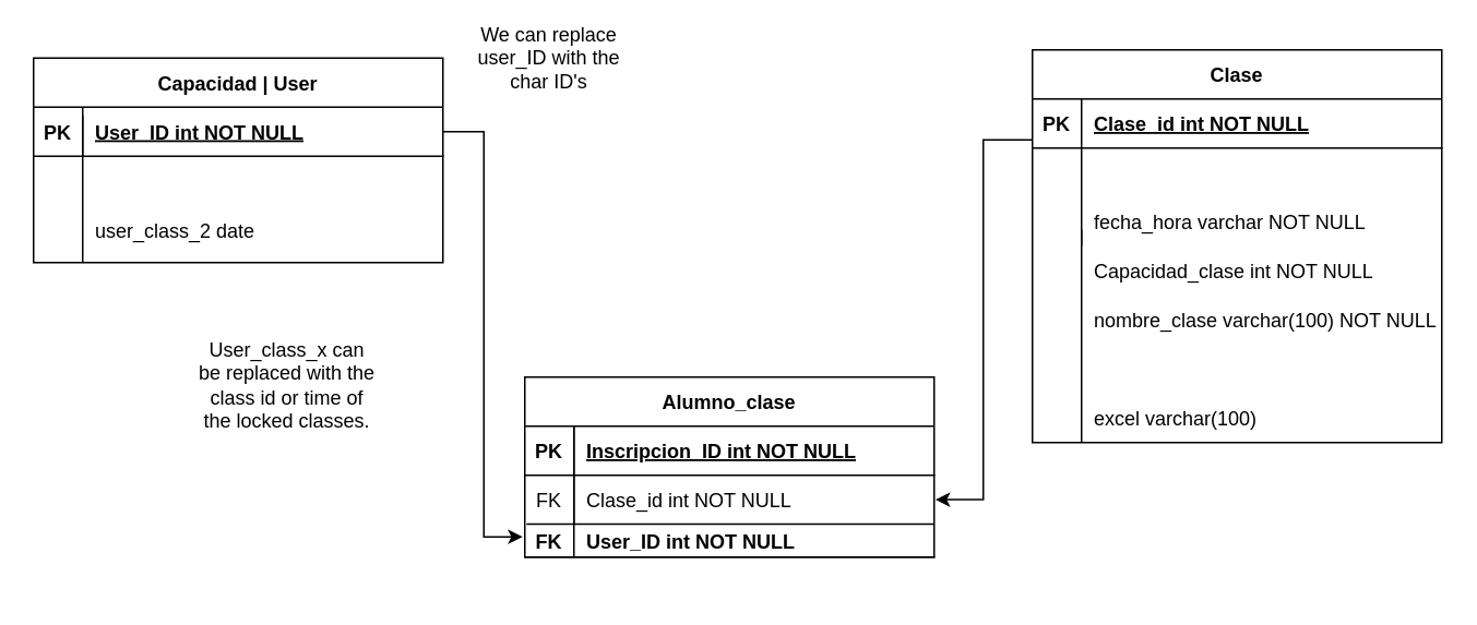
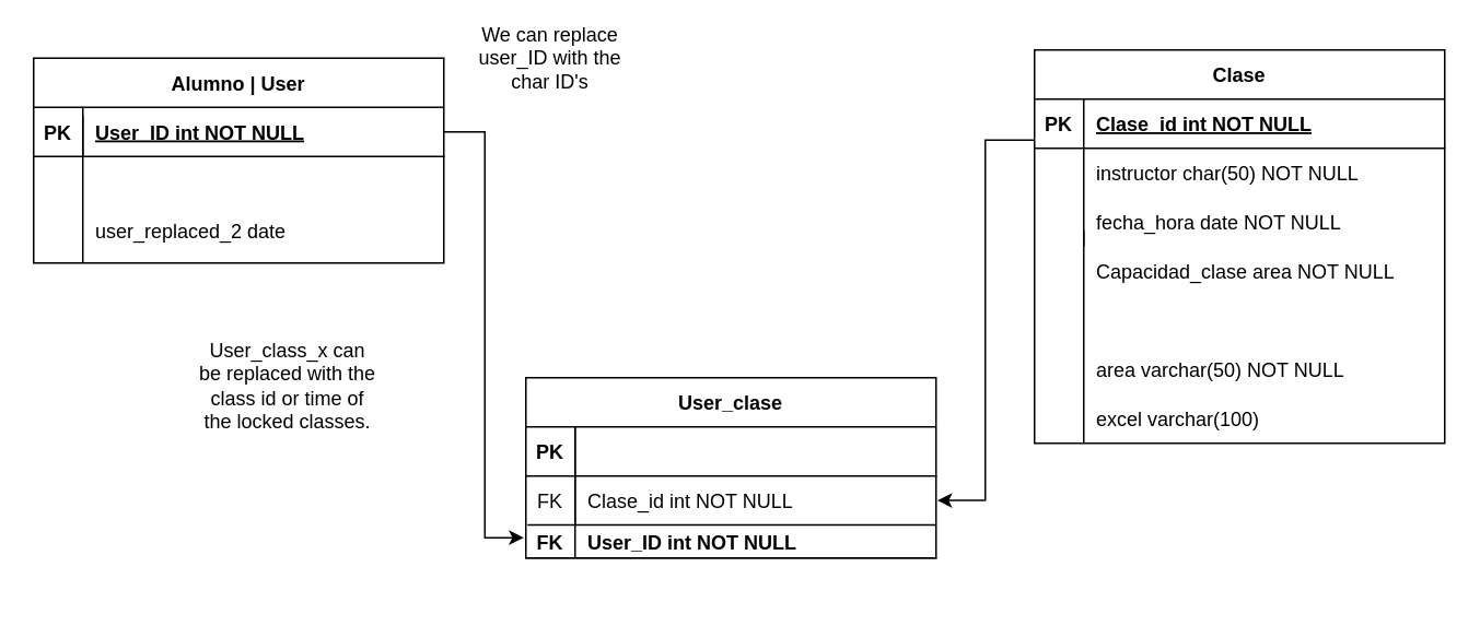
  <mxCell id="0" />
  <mxCell id="1" parent="0" />
  <mxCell id="2" value="Clase" style="shape=table;startSize=30;container=1;collapsible=1;childLayout=tableLayout;fixedRows=1;rowLines=0;fontStyle=1;align=center;resizeLast=1;" vertex="1" parent="1"><mxGeometry x="630" y="30" width="250" height="240" as="geometry" /></mxCell>
  <mxCell id="3" value="" style="shape=partialRectangle;collapsible=0;dropTarget=0;pointerEvents=0;fillColor=none;points=[[0,0.5],[1,0.5]];portConstraint=eastwest;top=0;left=0;right=0;bottom=1;" vertex="1" parent="2"><mxGeometry y="30" width="250" height="30" as="geometry" /></mxCell>
  <mxCell id="4" value="PK" style="shape=partialRectangle;overflow=hidden;connectable=0;fillColor=none;top=0;left=0;bottom=0;right=0;fontStyle=1;" vertex="1" parent="3"><mxGeometry width="30" height="30" as="geometry"><mxRectangle width="30" height="30" as="alternateBounds" /></mxGeometry></mxCell>
  <mxCell id="5" value="Clase_id int NOT NULL " style="shape=partialRectangle;overflow=hidden;connectable=0;fillColor=none;top=0;left=0;bottom=0;right=0;align=left;spacingLeft=6;fontStyle=5;" vertex="1" parent="3"><mxGeometry x="30" width="220" height="30" as="geometry"><mxRectangle width="220" height="30" as="alternateBounds" /></mxGeometry></mxCell>
  <mxCell id="6" value="" style="shape=partialRectangle;collapsible=0;dropTarget=0;pointerEvents=0;fillColor=none;points=[[0,0.5],[1,0.5]];portConstraint=eastwest;top=0;left=0;right=0;bottom=0;" vertex="1" parent="2"><mxGeometry y="60" width="250" height="30" as="geometry" /></mxCell>
  <mxCell id="7" value="" style="shape=partialRectangle;overflow=hidden;connectable=0;fillColor=none;top=0;left=0;bottom=0;right=0;" vertex="1" parent="6"><mxGeometry width="30" height="30" as="geometry"><mxRectangle width="30" height="30" as="alternateBounds" /></mxGeometry></mxCell>
+ <mxCell id="8" value="instructor char(50) NOT NULL" style="shape=partialRectangle;overflow=hidden;connectable=0;fillColor=none;top=0;left=0;bottom=0;right=0;align=left;spacingLeft=6;" vertex="1" parent="6"><mxGeometry x="30" width="220" height="30" as="geometry"><mxRectangle width="220" height="30" as="alternateBounds" /></mxGeometry></mxCell>
  <mxCell id="9" value="" style="shape=partialRectangle;collapsible=0;dropTarget=0;pointerEvents=0;fillColor=none;points=[[0,0.5],[1,0.5]];portConstraint=eastwest;top=0;left=0;right=0;bottom=0;" vertex="1" parent="2"><mxGeometry y="90" width="250" height="30" as="geometry" /></mxCell>
  <mxCell id="10" value="" style="shape=partialRectangle;overflow=hidden;connectable=0;fillColor=none;top=0;left=0;bottom=0;right=0;" vertex="1" parent="9"><mxGeometry width="30" height="30" as="geometry"><mxRectangle width="30" height="30" as="alternateBounds" /></mxGeometry></mxCell>
- <mxCell id="11" value="fecha_hora varchar NOT NULL" style="shape=partialRectangle;overflow=hidden;connectable=0;fillColor=none;top=0;left=0;bottom=0;right=0;align=left;spacingLeft=6;" vertex="1" parent="9"><mxGeometry x="30" width="220" height="30" as="geometry"><mxRectangle width="220" height="30" as="alternateBounds" /></mxGeometry></mxCell>
- <mxCell id="12" value="Capacidad | User" style="shape=table;startSize=30;container=1;collapsible=1;childLayout=tableLayout;fixedRows=1;rowLines=0;fontStyle=1;align=center;resizeLast=1;" vertex="1" parent="1"><mxGeometry x="20" y="35" width="250" height="125" as="geometry" /></mxCell>
+ <mxCell id="11" value="fecha_hora date NOT NULL" style="shape=partialRectangle;overflow=hidden;connectable=0;fillColor=none;top=0;left=0;bottom=0;right=0;align=left;spacingLeft=6;" vertex="1" parent="9"><mxGeometry x="30" width="220" height="30" as="geometry"><mxRectangle width="220" height="30" as="alternateBounds" /></mxGeometry></mxCell>
+ <mxCell id="12" value="Alumno | User" style="shape=table;startSize=30;container=1;collapsible=1;childLayout=tableLayout;fixedRows=1;rowLines=0;fontStyle=1;align=center;resizeLast=1;" vertex="1" parent="1"><mxGeometry x="20" y="35" width="250" height="125" as="geometry" /></mxCell>
  <mxCell id="13" value="" style="shape=partialRectangle;collapsible=0;dropTarget=0;pointerEvents=0;fillColor=none;points=[[0,0.5],[1,0.5]];portConstraint=eastwest;top=0;left=0;right=0;bottom=1;" vertex="1" parent="12"><mxGeometry y="30" width="250" height="30" as="geometry" /></mxCell>
  <mxCell id="14" value="PK" style="shape=partialRectangle;overflow=hidden;connectable=0;fillColor=none;top=0;left=0;bottom=0;right=0;fontStyle=1;" vertex="1" parent="13"><mxGeometry width="30" height="30" as="geometry"><mxRectangle width="30" height="30" as="alternateBounds" /></mxGeometry></mxCell>
  <mxCell id="15" value="User_ID int NOT NULL" style="shape=partialRectangle;overflow=hidden;connectable=0;fillColor=none;top=0;left=0;bottom=0;right=0;align=left;spacingLeft=6;fontStyle=5;" vertex="1" parent="13"><mxGeometry x="30" width="220" height="30" as="geometry"><mxRectangle width="220" height="30" as="alternateBounds" /></mxGeometry></mxCell>
  <mxCell id="16" value="" style="shape=partialRectangle;collapsible=0;dropTarget=0;pointerEvents=0;fillColor=none;points=[[0,0.5],[1,0.5]];portConstraint=eastwest;top=0;left=0;right=0;bottom=0;" vertex="1" parent="12"><mxGeometry y="60" width="250" height="30" as="geometry" /></mxCell>
  <mxCell id="17" value="" style="shape=partialRectangle;overflow=hidden;connectable=0;fillColor=none;top=0;left=0;bottom=0;right=0;" vertex="1" parent="16"><mxGeometry width="30" height="30" as="geometry"><mxRectangle width="30" height="30" as="alternateBounds" /></mxGeometry></mxCell>
- <mxCell id="18" value="user_class_2 date" style="shape=partialRectangle;overflow=hidden;connectable=0;fillColor=none;top=0;left=0;bottom=0;right=0;align=left;spacingLeft=6;" vertex="1" parent="1"><mxGeometry x="50" y="125" width="220" height="30" as="geometry"><mxRectangle width="220" height="30" as="alternateBounds" /></mxGeometry></mxCell>
+ <mxCell id="18" value="user_replaced_2 date" style="shape=partialRectangle;overflow=hidden;connectable=0;fillColor=none;top=0;left=0;bottom=0;right=0;align=left;spacingLeft=6;" vertex="1" parent="1"><mxGeometry x="50" y="125" width="220" height="30" as="geometry"><mxRectangle width="220" height="30" as="alternateBounds" /></mxGeometry></mxCell>
  <mxCell id="19" value="" style="shape=partialRectangle;overflow=hidden;connectable=0;fillColor=none;top=0;left=0;bottom=0;right=0;" vertex="1" parent="1"><mxGeometry x="20" y="125" width="30" height="30" as="geometry"><mxRectangle width="30" height="30" as="alternateBounds" /></mxGeometry></mxCell>
  <mxCell id="20" style="edgeStyle=orthogonalEdgeStyle;rounded=0;orthogonalLoop=1;jettySize=auto;html=1;entryX=1.003;entryY=0.122;entryDx=0;entryDy=0;entryPerimeter=0;" edge="1" parent="1" source="3" target="32"><mxGeometry relative="1" as="geometry"><mxPoint x="570" y="300" as="targetPoint" /><Array as="points"><mxPoint x="600" y="85" /><mxPoint x="600" y="305" /></Array></mxGeometry></mxCell>
- <mxCell id="21" value="Capacidad_clase int NOT NULL" style="shape=partialRectangle;overflow=hidden;connectable=0;fillColor=none;top=0;left=0;bottom=0;right=0;align=left;spacingLeft=6;" vertex="1" parent="1"><mxGeometry x="660" y="150" width="220" height="30" as="geometry"><mxRectangle width="220" height="30" as="alternateBounds" /></mxGeometry></mxCell>
- <mxCell id="22" value="Alumno_clase" style="shape=table;startSize=30;container=1;collapsible=1;childLayout=tableLayout;fixedRows=1;rowLines=0;fontStyle=1;align=center;resizeLast=1;" vertex="1" parent="1"><mxGeometry x="320" y="230" width="250" height="110" as="geometry" /></mxCell>
+ <mxCell id="21" value="Capacidad_clase area NOT NULL" style="shape=partialRectangle;overflow=hidden;connectable=0;fillColor=none;top=0;left=0;bottom=0;right=0;align=left;spacingLeft=6;" vertex="1" parent="1"><mxGeometry x="660" y="150" width="220" height="30" as="geometry"><mxRectangle width="220" height="30" as="alternateBounds" /></mxGeometry></mxCell>
+ <mxCell id="22" value="User_clase" style="shape=table;startSize=30;container=1;collapsible=1;childLayout=tableLayout;fixedRows=1;rowLines=0;fontStyle=1;align=center;resizeLast=1;" vertex="1" parent="1"><mxGeometry x="320" y="230" width="250" height="110" as="geometry" /></mxCell>
  <mxCell id="23" value="" style="shape=partialRectangle;collapsible=0;dropTarget=0;pointerEvents=0;fillColor=none;points=[[0,0.5],[1,0.5]];portConstraint=eastwest;top=0;left=0;right=0;bottom=1;" vertex="1" parent="22"><mxGeometry y="30" width="250" height="30" as="geometry" /></mxCell>
  <mxCell id="24" value="PK" style="shape=partialRectangle;overflow=hidden;connectable=0;fillColor=none;top=0;left=0;bottom=0;right=0;fontStyle=1;" vertex="1" parent="23"><mxGeometry width="30" height="30" as="geometry"><mxRectangle width="30" height="30" as="alternateBounds" /></mxGeometry></mxCell>
- <mxCell id="25" value="Inscripcion_ID int NOT NULL" style="shape=partialRectangle;overflow=hidden;connectable=0;fillColor=none;top=0;left=0;bottom=0;right=0;align=left;spacingLeft=6;fontStyle=5;" vertex="1" parent="23"><mxGeometry x="30" width="220" height="30" as="geometry"><mxRectangle width="220" height="30" as="alternateBounds" /></mxGeometry></mxCell>
  <mxCell id="26" value="" style="shape=partialRectangle;collapsible=0;dropTarget=0;pointerEvents=0;fillColor=none;points=[[0,0.5],[1,0.5]];portConstraint=eastwest;top=0;left=0;right=0;bottom=0;" vertex="1" parent="22"><mxGeometry y="60" width="250" height="30" as="geometry" /></mxCell>
  <mxCell id="27" value="FK" style="shape=partialRectangle;overflow=hidden;connectable=0;fillColor=none;top=0;left=0;bottom=0;right=0;" vertex="1" parent="26"><mxGeometry width="30" height="30" as="geometry"><mxRectangle width="30" height="30" as="alternateBounds" /></mxGeometry></mxCell>
  <mxCell id="28" value="Clase_id int NOT NULL" style="shape=partialRectangle;overflow=hidden;connectable=0;fillColor=none;top=0;left=0;bottom=0;right=0;align=left;spacingLeft=6;" vertex="1" parent="26"><mxGeometry x="30" width="220" height="30" as="geometry"><mxRectangle width="220" height="30" as="alternateBounds" /></mxGeometry></mxCell>
  <mxCell id="29" value="" style="shape=partialRectangle;overflow=hidden;connectable=0;fillColor=none;top=0;left=0;bottom=0;right=0;" vertex="1" parent="1"><mxGeometry x="320" y="330" width="30" height="30" as="geometry"><mxRectangle width="30" height="30" as="alternateBounds" /></mxGeometry></mxCell>
  <mxCell id="30" style="edgeStyle=orthogonalEdgeStyle;rounded=0;orthogonalLoop=1;jettySize=auto;html=1;entryX=-0.005;entryY=0.69;entryDx=0;entryDy=0;entryPerimeter=0;" edge="1" parent="1" source="13" target="32"><mxGeometry relative="1" as="geometry" /></mxCell>
- <mxCell id="31" value="nombre_clase varchar(100) NOT NULL" style="shape=partialRectangle;overflow=hidden;connectable=0;fillColor=none;top=0;left=0;bottom=0;right=0;align=left;spacingLeft=6;" vertex="1" parent="1"><mxGeometry x="660" y="180" width="220" height="30" as="geometry"><mxRectangle width="220" height="30" as="alternateBounds" /></mxGeometry></mxCell>
  <mxCell id="32" value="" style="shape=partialRectangle;collapsible=0;dropTarget=0;pointerEvents=0;fillColor=none;points=[[0,0.5],[1,0.5]];portConstraint=eastwest;top=0;left=0;right=0;bottom=1;" vertex="1" parent="1"><mxGeometry x="320" y="300" width="250" height="40" as="geometry" /></mxCell>
  <mxCell id="33" value="FK" style="shape=partialRectangle;overflow=hidden;connectable=0;fillColor=none;top=0;left=0;bottom=0;right=0;fontStyle=1;" vertex="1" parent="32"><mxGeometry y="20" width="30" height="20" as="geometry"><mxRectangle width="30" height="30" as="alternateBounds" /></mxGeometry></mxCell>
  <mxCell id="34" value="" style="endArrow=none;html=1;rounded=0;exitX=-0.001;exitY=0.323;exitDx=0;exitDy=0;exitPerimeter=0;entryX=0.995;entryY=0.323;entryDx=0;entryDy=0;entryPerimeter=0;" edge="1" parent="1"><mxGeometry width="50" height="50" relative="1" as="geometry"><mxPoint x="321" y="319.88" as="sourcePoint" /><mxPoint x="570" y="319.88" as="targetPoint" /></mxGeometry></mxCell>
  <mxCell id="35" value="" style="endArrow=none;html=1;rounded=0;exitX=0.12;exitY=0.008;exitDx=0;exitDy=0;exitPerimeter=0;entryX=0.12;entryY=0.993;entryDx=0;entryDy=0;entryPerimeter=0;" edge="1" parent="1" source="23" target="32"><mxGeometry width="50" height="50" relative="1" as="geometry"><mxPoint x="330" y="330" as="sourcePoint" /><mxPoint x="579" y="330" as="targetPoint" /></mxGeometry></mxCell>
+ <mxCell id="36" value="area varchar(50) NOT NULL" style="shape=partialRectangle;overflow=hidden;connectable=0;fillColor=none;top=0;left=0;bottom=0;right=0;align=left;spacingLeft=6;" vertex="1" parent="1"><mxGeometry x="660" y="210" width="220" height="30" as="geometry"><mxRectangle width="220" height="30" as="alternateBounds" /></mxGeometry></mxCell>
  <mxCell id="37" value="excel varchar(100)" style="shape=partialRectangle;overflow=hidden;connectable=0;fillColor=none;top=0;left=0;bottom=0;right=0;align=left;spacingLeft=6;" vertex="1" parent="1"><mxGeometry x="660" y="240" width="220" height="30" as="geometry"><mxRectangle width="220" height="30" as="alternateBounds" /></mxGeometry></mxCell>
  <mxCell id="38" value="We can replace user_ID with the char ID's" style="text;html=1;align=center;verticalAlign=middle;whiteSpace=wrap;rounded=0;" vertex="1" parent="1"><mxGeometry x="280" y="20" width="110" height="30" as="geometry" /></mxCell>
  <mxCell id="39" value="User_ID int NOT NULL" style="shape=partialRectangle;overflow=hidden;connectable=0;fillColor=none;top=0;left=0;bottom=0;right=0;align=left;spacingLeft=6;fontStyle=1;" vertex="1" parent="1"><mxGeometry x="350" y="310" width="220" height="40" as="geometry"><mxRectangle width="220" height="30" as="alternateBounds" /></mxGeometry></mxCell>
  <mxCell id="40" value="User_class_x can be replaced with the class id or time of the locked classes." style="text;html=1;align=center;verticalAlign=middle;whiteSpace=wrap;rounded=0;" vertex="1" parent="1"><mxGeometry x="120" y="220" width="110" height="30" as="geometry" /></mxCell>
  <mxCell id="41" value="" style="endArrow=none;html=1;rounded=0;" edge="1" parent="1"><mxGeometry width="50" height="50" relative="1" as="geometry"><mxPoint x="50" y="160" as="sourcePoint" /><mxPoint x="50" y="70" as="targetPoint" /></mxGeometry></mxCell>
  <mxCell id="42" value="" style="endArrow=none;html=1;rounded=0;" edge="1" parent="1"><mxGeometry width="50" height="50" relative="1" as="geometry"><mxPoint x="660" y="270" as="sourcePoint" /><mxPoint x="660" y="140" as="targetPoint" /></mxGeometry></mxCell>
